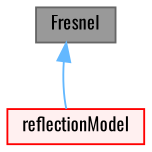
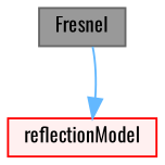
  digraph {
    fontname=Oswald
    node [fontname=Oswald fontsize=10 shape=box style=filled]
    n1 [color=gray40 fillcolor=grey60 fontcolor=black height=0.2 label=Fresnel width=0.4]
    n2 [color=red fillcolor="#FFF0F0" height=0.2 label=reflectionModel width=0.4]
-   n1 -> n2 [color=steelblue1 dir=back fontname=Oswald fontsize=10 labelfontname=Helvetica labelfontsize=10 style=solid]
+   n2 -> n1 [color=steelblue1 dir=back fontname=Oswald fontsize=10 labelfontname=Helvetica labelfontsize=10 style=solid]
  }
